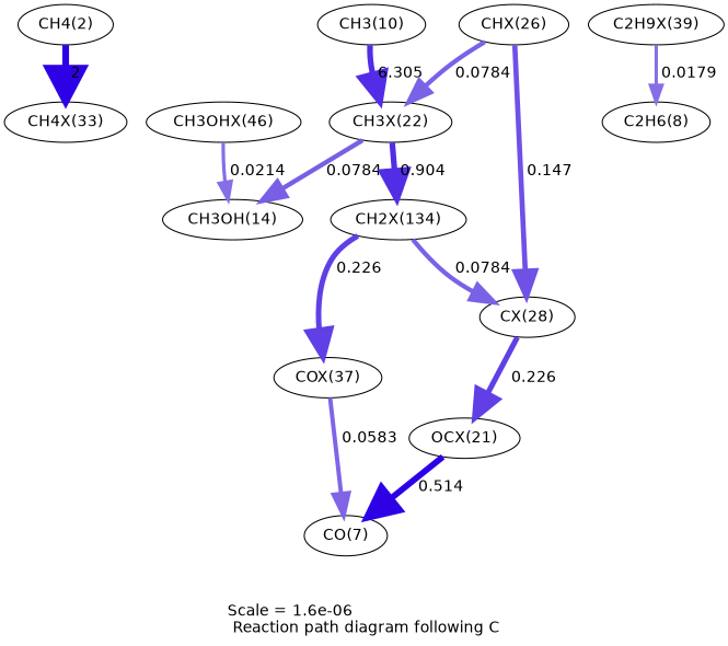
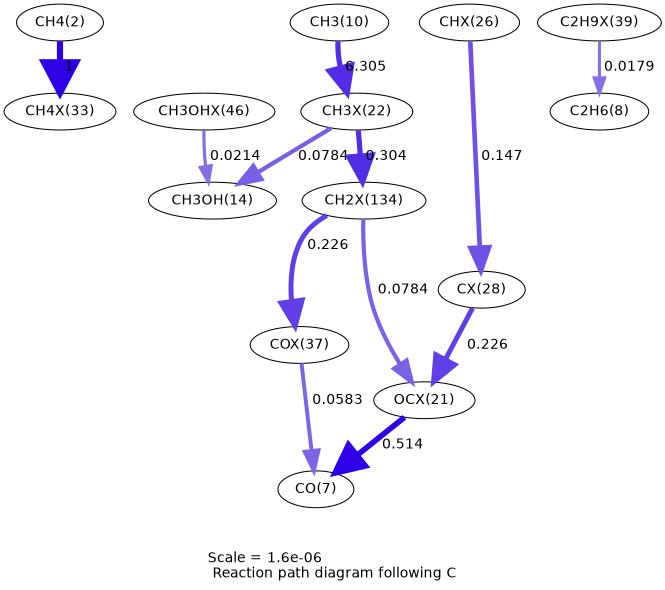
  digraph {
    fontname=Helvetica
    label="Scale = 1.6e-06\l Reaction path diagram following C"
    node [fontname=Helvetica]
    edge [arrowsize=2.55 color="0.7, 0.578, 0.9" fontname=Helvetica penwidth=5.1]
    n1 [label="CH4(2)"]
    n2 [label="CH4X(33)"]
    n3 [label="CH3X(22)"]
    n4 [label="CH3OH(14)"]
    n5 [label="CH2X(134)"]
    n6 [label="C2H6(8)"]
    n7 [label="CX(28)"]
    n8 [label="COX(37)"]
    n9 [label="C2H9X(39)"]
    n10 [label="CH3(10)"]
    n11 [label="CHX(26)"]
    n12 [label="OCX(21)"]
    n13 [label="CH3OHX(46)"]
    n14 [label="CO(7)"]
-   n1 -> n2 [arrowsize=3 color="0.7, 1.5, 0.9" label=" 2" penwidth=6]
+   n1 -> n2 [arrowsize=3 color="0.7, 1.5, 0.9" label=" 1" penwidth=6]
    n3 -> n4 [arrowsize=2.09 color="0.7, 0.589, 0.9" label=" 0.0784" penwidth=4.17]
-   n3 -> n5 [color="0.7, 0.804, 0.9" label=" 0.904"]
-   n5 -> n7 [arrowsize=2.04 label=" 0.0784" penwidth=4.08]
+   n3 -> n5 [color="0.7, 0.804, 0.9" label=" 0.304"]
+   n5 -> n12 [arrowsize=2.04 label=" 0.0784" penwidth=4.08]
    n5 -> n8 [arrowsize=2.44 color="0.7, 0.726, 0.9" label=" 0.226" penwidth=4.88]
    n7 -> n12 [arrowsize=2.44 color="0.7, 0.726, 0.9" label=" 0.226" penwidth=4.88]
    n8 -> n14 [arrowsize=1.93 color="0.7, 0.558, 0.9" label=" 0.0583" penwidth=3.85]
    n9 -> n6 [arrowsize=1.48 color="0.7, 0.518, 0.9" label=" 0.0179" penwidth=2.96]
    n10 -> n3 [color="0.7, 0.805, 0.9" label=" 6.305"]
-   n11 -> n3 [arrowsize=2.04 label=" 0.0784" penwidth=4.08]
    n11 -> n7 [arrowsize=2.28 color="0.7, 0.647, 0.9" label=" 0.147" penwidth=4.55]
    n12 -> n14 [arrowsize=2.75 color="0.7, 1.01, 0.9" label=" 0.514" penwidth=5.5]
    n13 -> n4 [arrowsize=1.55 color="0.7, 0.521, 0.9" label=" 0.0214" penwidth=3.1]
  }
